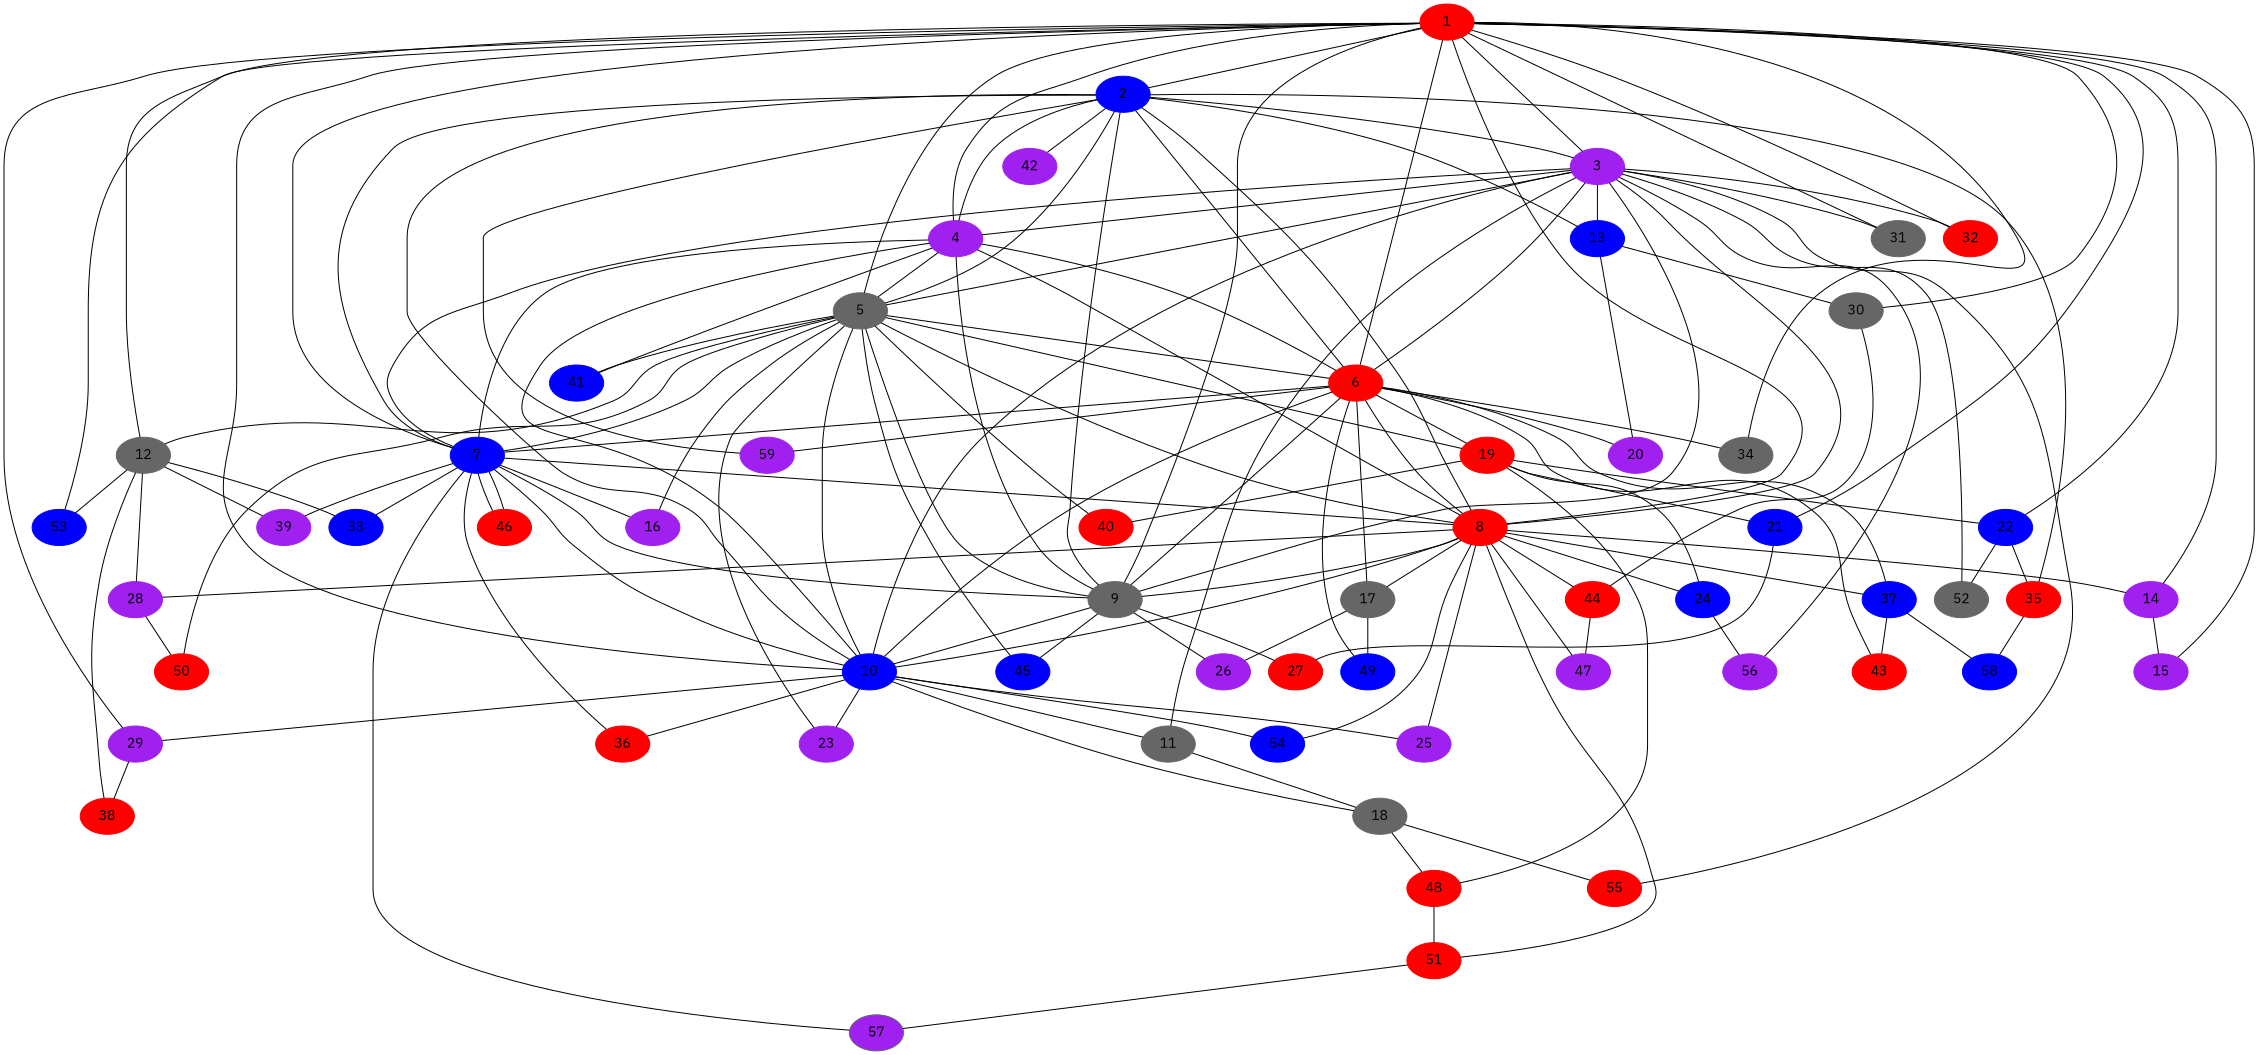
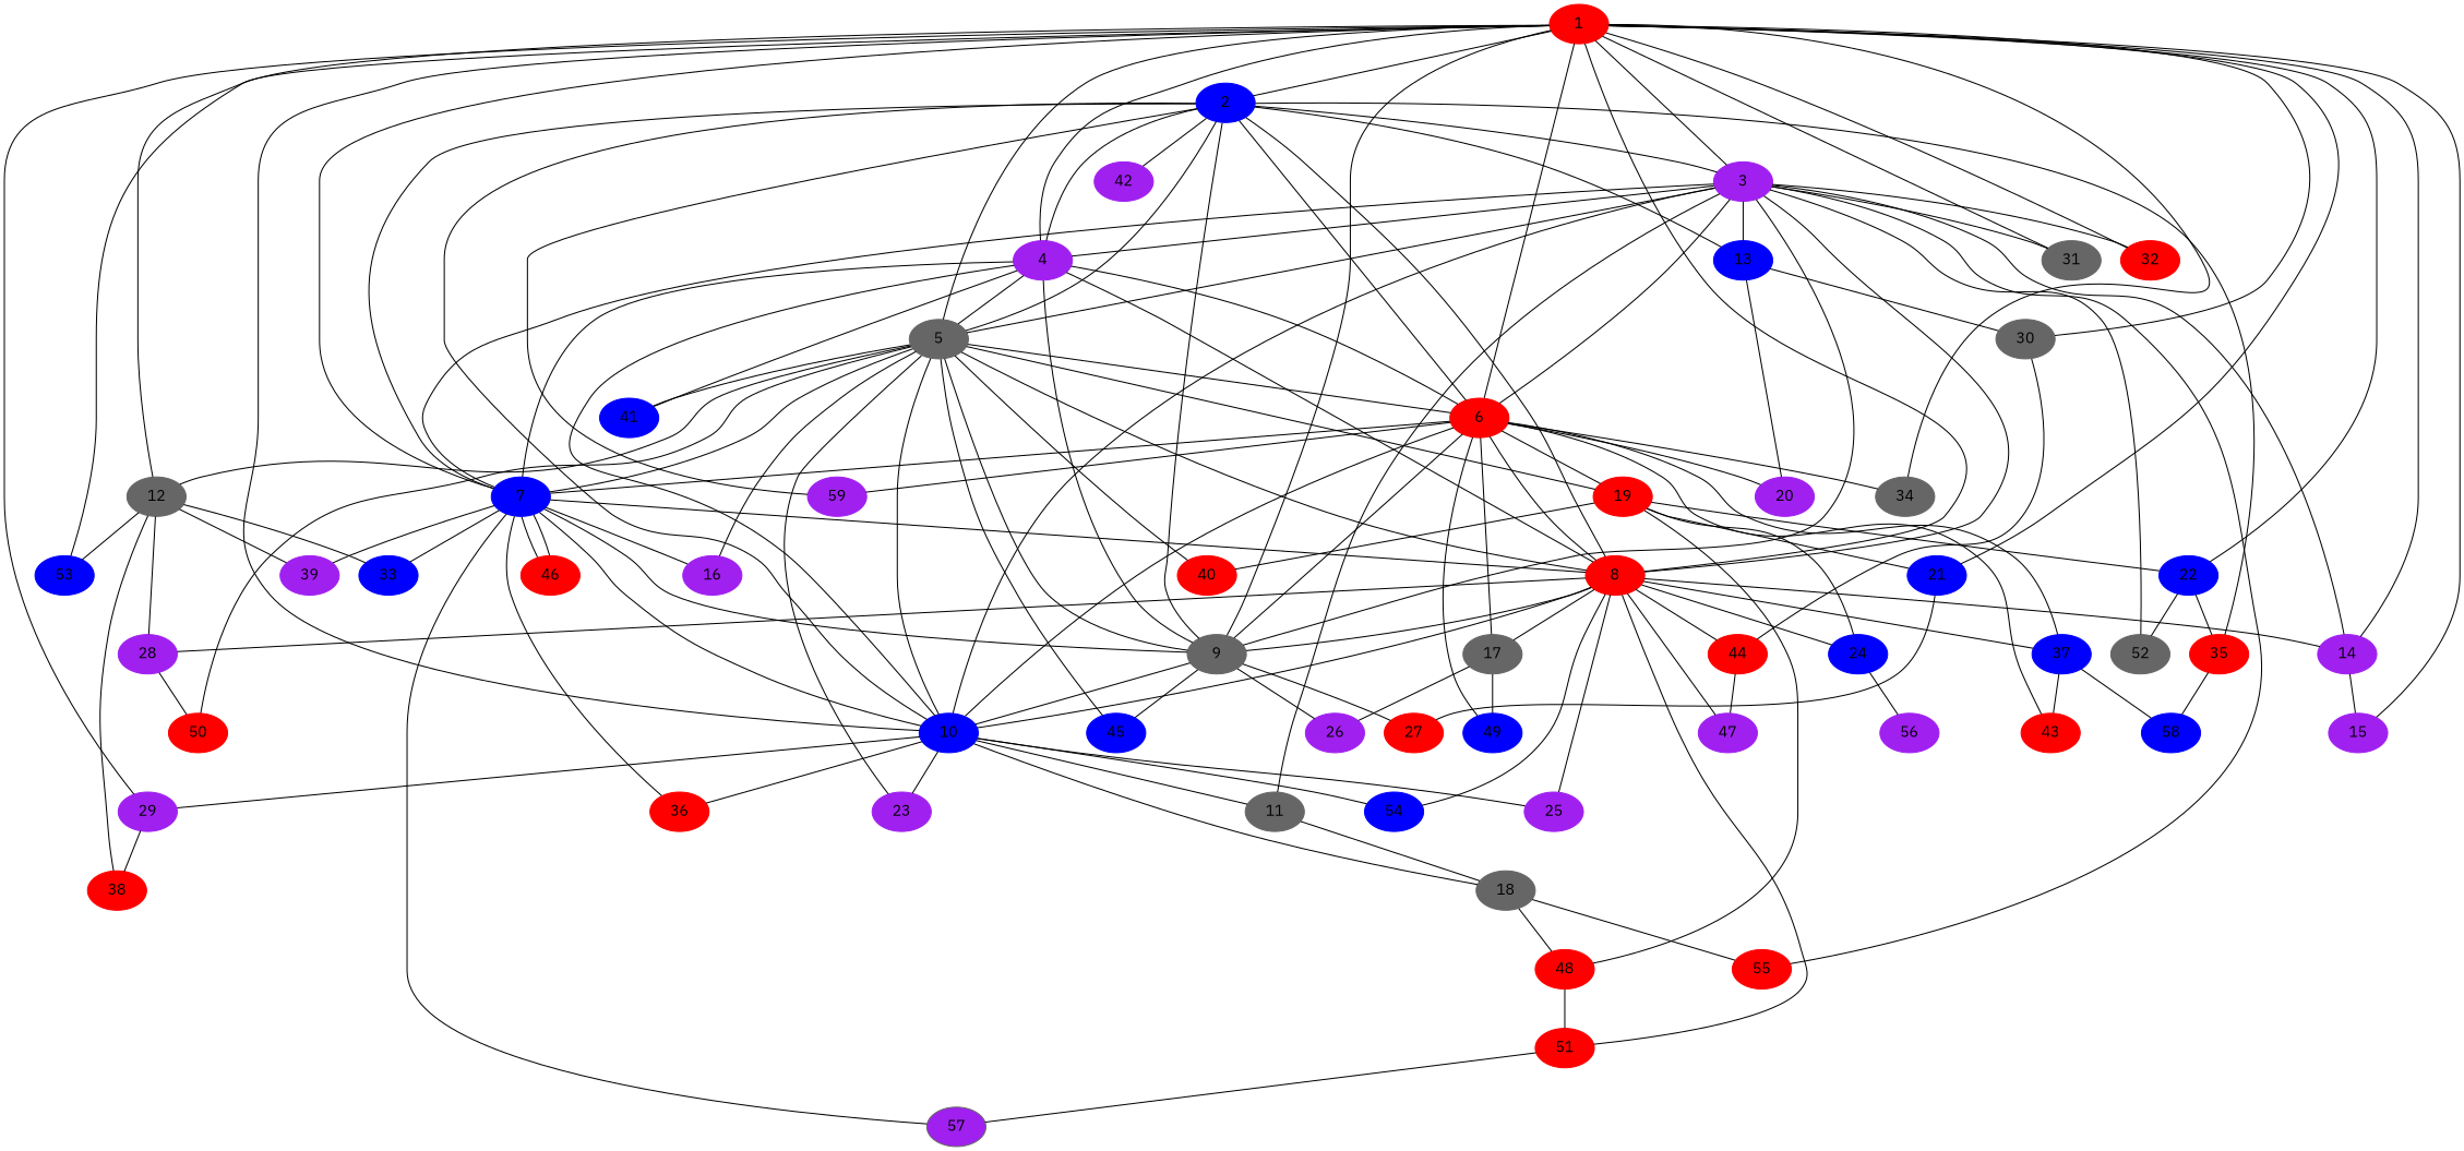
  graph {
    fontname="IBM Plex Sans"
    node [color=red fontname="IBM Plex Sans" style=filled]
    edge [fontname="IBM Plex Sans"]
    2 [color=blue]
    1
    3 [color=purple]
    4 [color=purple]
    5 [color=gray40]
    6
    7 [color=blue]
    8
    9 [color=gray40]
    10 [color=blue]
    12 [color=gray40]
    14 [color=purple]
    15 [color=purple]
    21 [color=blue]
    22 [color=blue]
    29 [color=purple]
    30 [color=gray40]
    31 [color=gray40]
    32
    34 [color=gray40]
    53 [color=blue]
    13 [color=blue]
    35
    42 [color=purple]
    59 [color=purple]
    11 [color=gray40]
    52 [color=gray40]
    55
    56 [color=purple]
    41 [color=blue]
    16 [color=purple]
    19
    23 [color=purple]
    40
    45 [color=blue]
    50
    17 [color=gray40]
    20 [color=purple]
    37 [color=blue]
    43
    49 [color=blue]
    33 [color=blue]
    36
    39 [color=purple]
    46
    57 [color=gray40 fillcolor=purple]
    24 [color=blue]
    25 [color=purple]
    28 [color=purple]
    44
    47 [color=purple]
    51
    54 [color=blue]
    26 [color=purple]
    27
    18 [color=gray40]
    38
    58 [color=blue]
    48
    2 -- 3
    2 -- 4
    2 -- 5
    2 -- 6
    2 -- 7
    2 -- 8
    2 -- 9
    2 -- 10
    2 -- 13
    2 -- 35
    2 -- 42
    2 -- 59
    1 -- 2
    1 -- 3
    1 -- 4
    1 -- 5
    1 -- 6
    1 -- 7
    1 -- 8
    1 -- 9
    1 -- 10
    1 -- 12
    1 -- 14
    1 -- 15
    1 -- 21
    1 -- 22
    1 -- 29
    1 -- 30
    1 -- 31
    1 -- 32
    1 -- 34
    1 -- 53
    3 -- 4
    3 -- 5
    3 -- 6
    3 -- 7
    3 -- 8
    3 -- 9
    3 -- 10
    3 -- 31
    3 -- 32
    3 -- 13
    3 -- 11
    3 -- 52
    3 -- 55
-   3 -- 56
+   3 -- 14
    4 -- 5
    4 -- 6
    4 -- 7
    4 -- 8
    4 -- 9
    4 -- 10
    4 -- 41
    5 -- 6
    5 -- 7
    5 -- 8
    5 -- 9
    5 -- 10
    5 -- 12
    5 -- 41
    5 -- 16
    5 -- 19
    5 -- 23
    5 -- 40
    5 -- 45
    5 -- 50
    6 -- 7
    6 -- 8
    6 -- 9
    6 -- 10
    6 -- 34
    6 -- 59
    6 -- 19
    6 -- 17
    6 -- 20
    6 -- 37
    6 -- 43
    6 -- 49
    7 -- 8
    7 -- 9
    7 -- 10
    7 -- 16
    7 -- 33
    7 -- 36
    7 -- 39
    7 -- 46
    7 -- 46
    7 -- 57
    8 -- 9
    8 -- 10
    8 -- 14
    8 -- 17
    8 -- 37
    8 -- 24
    8 -- 25
    8 -- 28
    8 -- 44
    8 -- 47
    8 -- 51
    8 -- 54
    9 -- 10
    9 -- 45
    9 -- 26
    9 -- 27
    10 -- 29
    10 -- 11
    10 -- 23
    10 -- 36
    10 -- 25
    10 -- 54
    10 -- 18
    12 -- 53
    12 -- 33
    12 -- 39
    12 -- 28
    12 -- 38
    14 -- 15
    21 -- 27
    22 -- 35
    22 -- 52
    29 -- 38
    30 -- 44
    13 -- 30
    13 -- 20
    35 -- 58
    11 -- 18
    19 -- 21
    19 -- 22
    19 -- 40
    19 -- 24
    19 -- 48
    17 -- 49
    17 -- 26
    37 -- 43
    37 -- 58
    24 -- 56
    28 -- 50
    44 -- 47
    51 -- 57
    18 -- 55
    18 -- 48
    48 -- 51
  }
